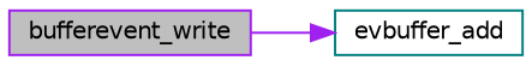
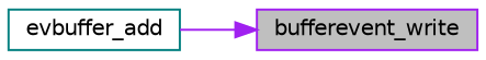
  digraph {
    rankdir=LR
    node [fontname=Helvetica fontsize=10 shape=record style=filled]
    n1 [color=purple fillcolor=grey75 fontcolor=black height=0.2 label=bufferevent_write width=0.4]
    n2 [color=teal fillcolor=white height=0.2 label=evbuffer_add width=0.4]
-   n1 -> n2 [color=purple fontname=Helvetica fontsize=10 labelfontname=Helvetica labelfontsize=10 style=solid]
+   n2 -> n1 [color=purple fontname=Helvetica fontsize=10 labelfontname=Helvetica labelfontsize=10 style=solid]
  }
